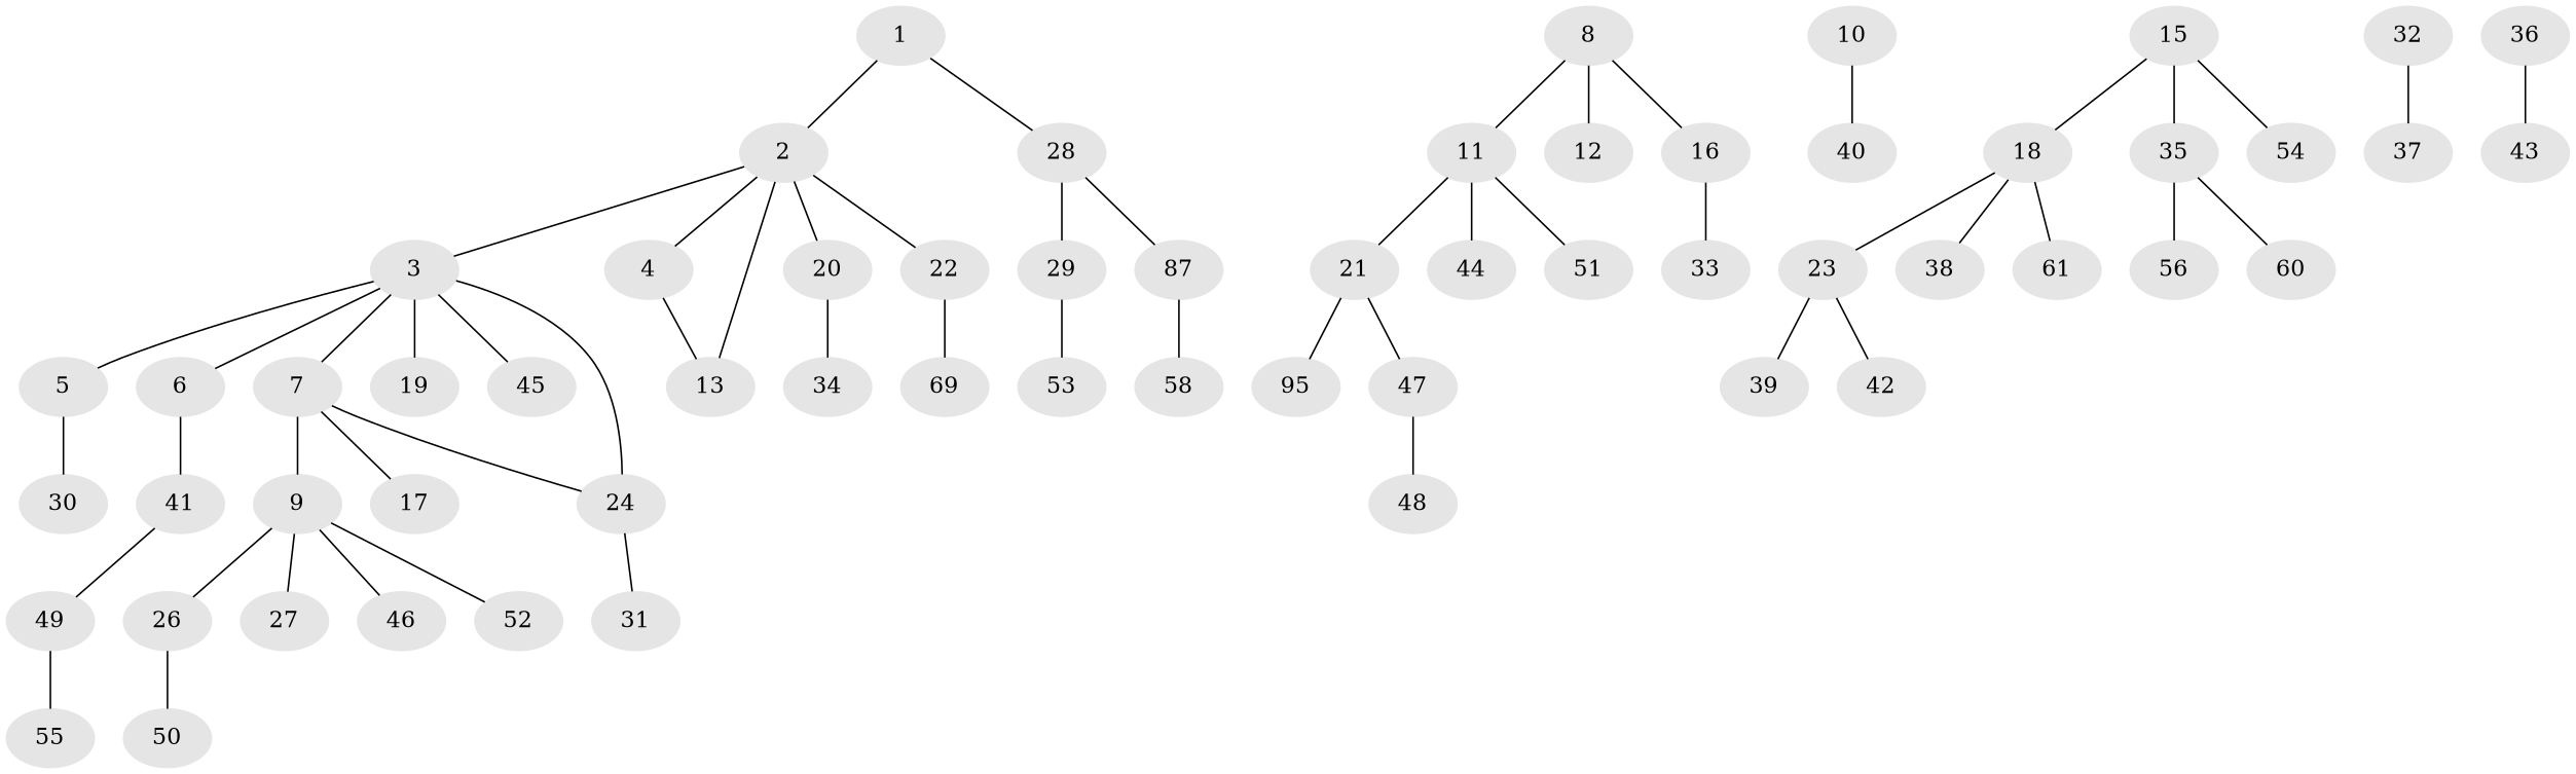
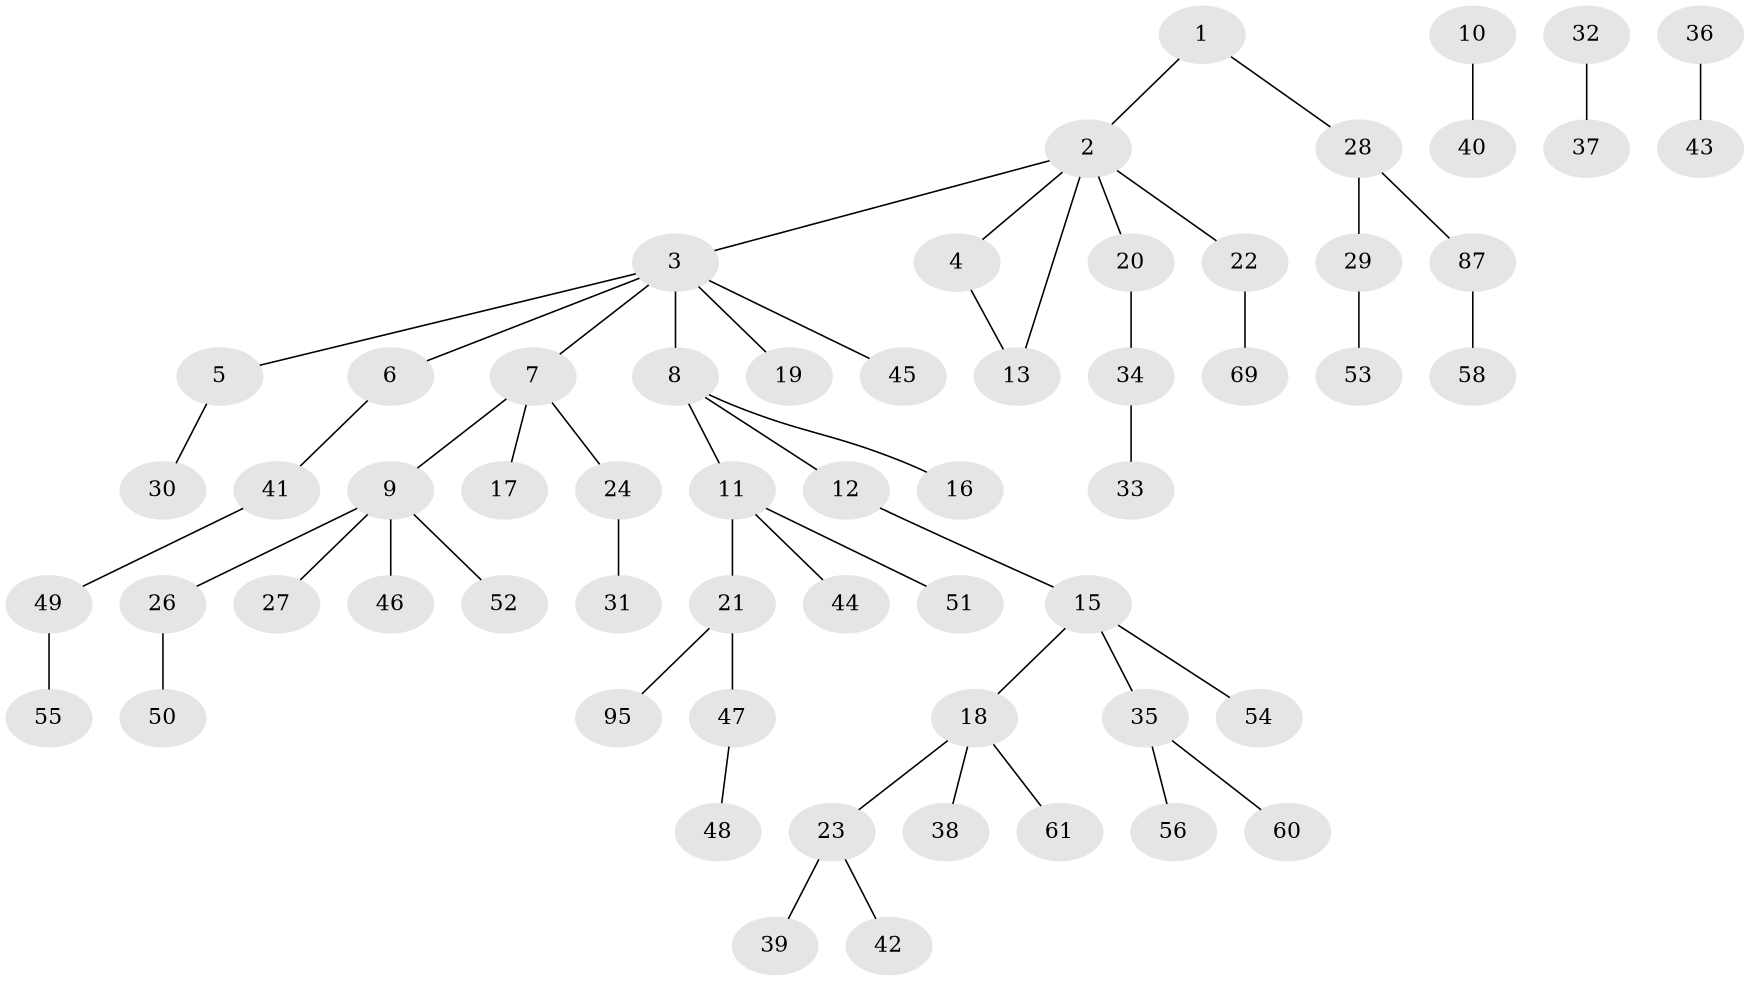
  graph {
    node [color=gray90 style=filled]
    1
    2
    28
    3
    4
    13
    20
    22
    29
    n10 [label=87]
    5
    6
    7
    8
    19
    45
    34
    n18 [label=69]
    30
    41
    9
    17
    24
    11
    12
    16
    10
    40
    49
    26
    27
    46
    52
    31
    21
    44
    51
    15
    33
    50
    n41 [label=95]
    47
    18
    35
    54
    32
    37
    36
    43
    23
    38
    61
    56
    60
    39
    42
    48
    53
    58
    55
    1 -- 2
    1 -- 28
    2 -- 3
    2 -- 4
    2 -- 13
    2 -- 20
    2 -- 22
    28 -- 29
    28 -- n10
    3 -- 5
    3 -- 6
    3 -- 7
-   3 -- 24
+   3 -- 8
    3 -- 19
    3 -- 45
    4 -- 13
    20 -- 34
    22 -- n18
    29 -- 53
    n10 -- 58
    5 -- 30
    6 -- 41
    7 -- 9
    7 -- 17
    7 -- 24
    8 -- 11
    8 -- 12
    8 -- 16
    41 -- 49
    9 -- 26
    9 -- 27
    9 -- 46
    9 -- 52
    24 -- 31
    11 -- 21
    11 -- 44
    11 -- 51
-   16 -- 33
+   12 -- 15
+   34 -- 33
    10 -- 40
    49 -- 55
    26 -- 50
    21 -- n41
    21 -- 47
    15 -- 18
    15 -- 35
    15 -- 54
    47 -- 48
    18 -- 23
    18 -- 38
    18 -- 61
    35 -- 56
    35 -- 60
    32 -- 37
    36 -- 43
    23 -- 39
    23 -- 42
  }
